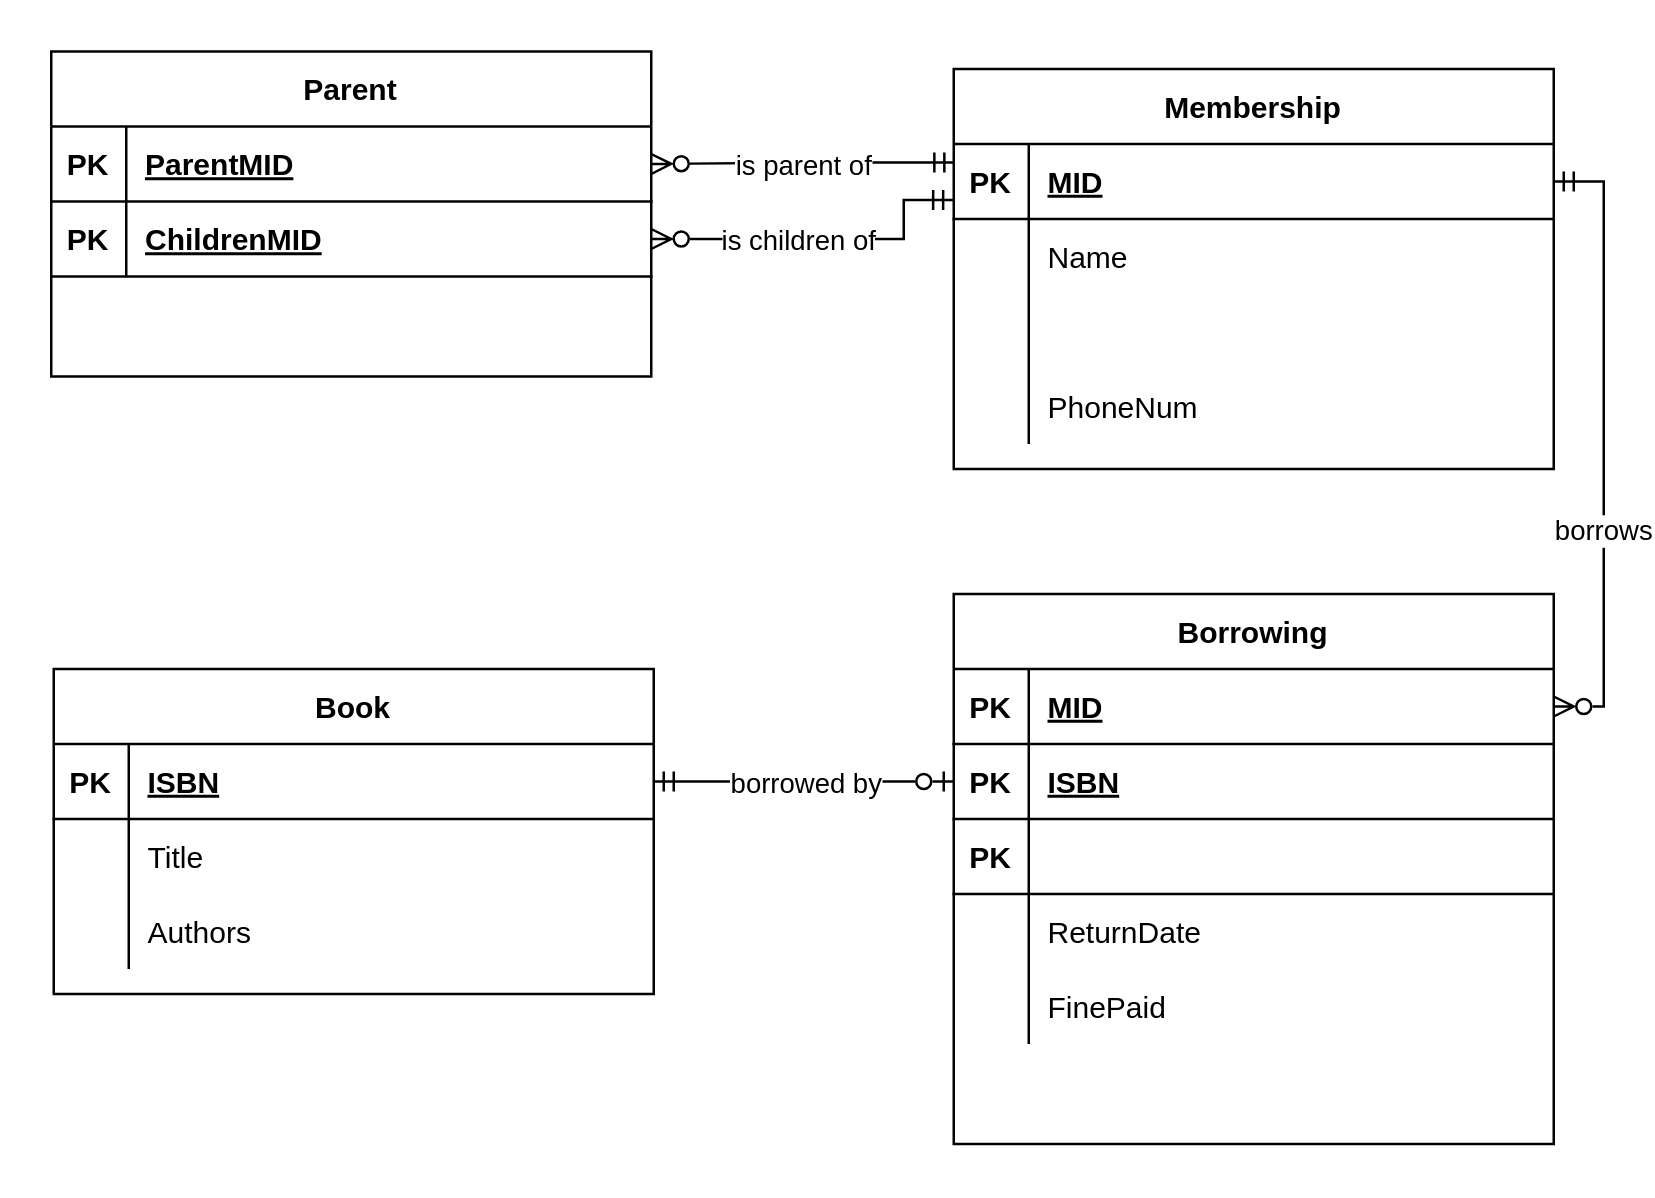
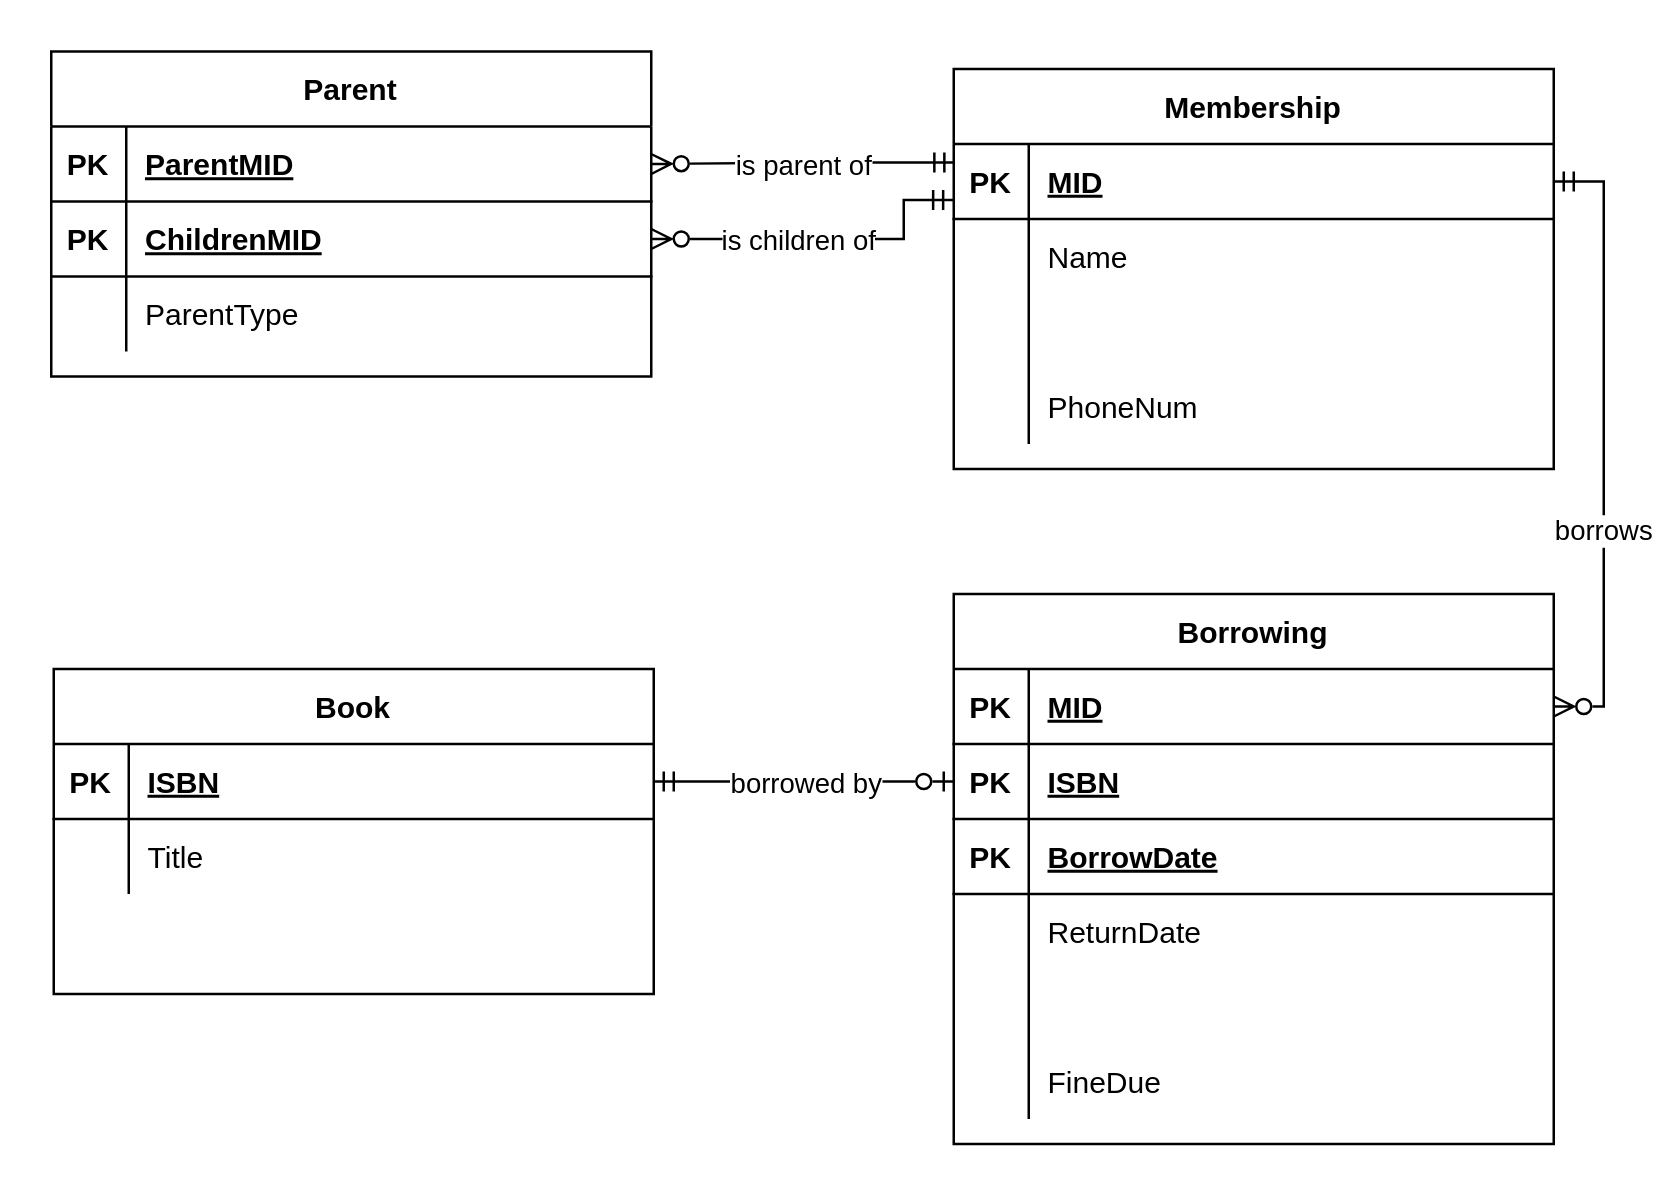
  <mxCell id="0" />
  <mxCell id="1" parent="0" />
  <mxCell id="2" value="Membership" style="shape=table;startSize=30;container=1;collapsible=1;childLayout=tableLayout;fixedRows=1;rowLines=0;fontStyle=1;align=center;resizeLast=1;" parent="1" vertex="1"><mxGeometry x="381" y="27" width="240" height="160" as="geometry" /></mxCell>
  <mxCell id="3" value="" style="shape=partialRectangle;collapsible=0;dropTarget=0;pointerEvents=0;fillColor=none;points=[[0,0.5],[1,0.5]];portConstraint=eastwest;top=0;left=0;right=0;bottom=1;" parent="2" vertex="1"><mxGeometry y="30" width="240" height="30" as="geometry" /></mxCell>
  <mxCell id="4" value="PK" style="shape=partialRectangle;overflow=hidden;connectable=0;fillColor=none;top=0;left=0;bottom=0;right=0;fontStyle=1;" parent="3" vertex="1"><mxGeometry width="30" height="30" as="geometry"><mxRectangle width="30" height="30" as="alternateBounds" /></mxGeometry></mxCell>
  <mxCell id="5" value="MID" style="shape=partialRectangle;overflow=hidden;connectable=0;fillColor=none;top=0;left=0;bottom=0;right=0;align=left;spacingLeft=6;fontStyle=5;" parent="3" vertex="1"><mxGeometry x="30" width="210" height="30" as="geometry"><mxRectangle width="210" height="30" as="alternateBounds" /></mxGeometry></mxCell>
  <mxCell id="6" value="" style="shape=partialRectangle;collapsible=0;dropTarget=0;pointerEvents=0;fillColor=none;points=[[0,0.5],[1,0.5]];portConstraint=eastwest;top=0;left=0;right=0;bottom=0;" parent="2" vertex="1"><mxGeometry y="60" width="240" height="30" as="geometry" /></mxCell>
  <mxCell id="7" value="" style="shape=partialRectangle;overflow=hidden;connectable=0;fillColor=none;top=0;left=0;bottom=0;right=0;" parent="6" vertex="1"><mxGeometry width="30" height="30" as="geometry"><mxRectangle width="30" height="30" as="alternateBounds" /></mxGeometry></mxCell>
  <mxCell id="8" value="Name" style="shape=partialRectangle;overflow=hidden;connectable=0;fillColor=none;top=0;left=0;bottom=0;right=0;align=left;spacingLeft=6;" parent="6" vertex="1"><mxGeometry x="30" width="210" height="30" as="geometry"><mxRectangle width="210" height="30" as="alternateBounds" /></mxGeometry></mxCell>
  <mxCell id="9" style="shape=partialRectangle;collapsible=0;dropTarget=0;pointerEvents=0;fillColor=none;points=[[0,0.5],[1,0.5]];portConstraint=eastwest;top=0;left=0;right=0;bottom=0;" vertex="1" parent="2"><mxGeometry y="90" width="240" height="30" as="geometry" /></mxCell>
  <mxCell id="10" style="shape=partialRectangle;overflow=hidden;connectable=0;fillColor=none;top=0;left=0;bottom=0;right=0;" vertex="1" parent="9"><mxGeometry width="30" height="30" as="geometry"><mxRectangle width="30" height="30" as="alternateBounds" /></mxGeometry></mxCell>
  <mxCell id="11" style="shape=partialRectangle;collapsible=0;dropTarget=0;pointerEvents=0;fillColor=none;points=[[0,0.5],[1,0.5]];portConstraint=eastwest;top=0;left=0;right=0;bottom=0;" vertex="1" parent="2"><mxGeometry y="120" width="240" height="30" as="geometry" /></mxCell>
  <mxCell id="12" style="shape=partialRectangle;overflow=hidden;connectable=0;fillColor=none;top=0;left=0;bottom=0;right=0;" vertex="1" parent="11"><mxGeometry width="30" height="30" as="geometry"><mxRectangle width="30" height="30" as="alternateBounds" /></mxGeometry></mxCell>
  <mxCell id="13" value="PhoneNum" style="shape=partialRectangle;overflow=hidden;connectable=0;fillColor=none;top=0;left=0;bottom=0;right=0;align=left;spacingLeft=6;" vertex="1" parent="11"><mxGeometry x="30" width="210" height="30" as="geometry"><mxRectangle width="210" height="30" as="alternateBounds" /></mxGeometry></mxCell>
  <mxCell id="14" value="Parent" style="shape=table;startSize=30;container=1;collapsible=1;childLayout=tableLayout;fixedRows=1;rowLines=0;fontStyle=1;align=center;resizeLast=1;" vertex="1" parent="1"><mxGeometry x="20" y="20" width="240" height="130" as="geometry" /></mxCell>
  <mxCell id="15" value="" style="shape=partialRectangle;collapsible=0;dropTarget=0;pointerEvents=0;fillColor=none;points=[[0,0.5],[1,0.5]];portConstraint=eastwest;top=0;left=0;right=0;bottom=1;" vertex="1" parent="14"><mxGeometry y="30" width="240" height="30" as="geometry" /></mxCell>
  <mxCell id="16" value="PK" style="shape=partialRectangle;overflow=hidden;connectable=0;fillColor=none;top=0;left=0;bottom=0;right=0;fontStyle=1;" vertex="1" parent="15"><mxGeometry width="30" height="30" as="geometry"><mxRectangle width="30" height="30" as="alternateBounds" /></mxGeometry></mxCell>
  <mxCell id="17" value="ParentMID" style="shape=partialRectangle;overflow=hidden;connectable=0;fillColor=none;top=0;left=0;bottom=0;right=0;align=left;spacingLeft=6;fontStyle=5;" vertex="1" parent="15"><mxGeometry x="30" width="210" height="30" as="geometry"><mxRectangle width="210" height="30" as="alternateBounds" /></mxGeometry></mxCell>
  <mxCell id="18" style="shape=partialRectangle;collapsible=0;dropTarget=0;pointerEvents=0;fillColor=none;points=[[0,0.5],[1,0.5]];portConstraint=eastwest;top=0;left=0;right=0;bottom=1;" vertex="1" parent="14"><mxGeometry y="60" width="240" height="30" as="geometry" /></mxCell>
  <mxCell id="19" value="PK" style="shape=partialRectangle;overflow=hidden;connectable=0;fillColor=none;top=0;left=0;bottom=0;right=0;fontStyle=1;" vertex="1" parent="18"><mxGeometry width="30" height="30" as="geometry"><mxRectangle width="30" height="30" as="alternateBounds" /></mxGeometry></mxCell>
  <mxCell id="20" value="ChildrenMID" style="shape=partialRectangle;overflow=hidden;connectable=0;fillColor=none;top=0;left=0;bottom=0;right=0;align=left;spacingLeft=6;fontStyle=5;" vertex="1" parent="18"><mxGeometry x="30" width="210" height="30" as="geometry"><mxRectangle width="210" height="30" as="alternateBounds" /></mxGeometry></mxCell>
  <mxCell id="21" value="" style="shape=partialRectangle;collapsible=0;dropTarget=0;pointerEvents=0;fillColor=none;points=[[0,0.5],[1,0.5]];portConstraint=eastwest;top=0;left=0;right=0;bottom=0;" vertex="1" parent="14"><mxGeometry y="90" width="240" height="30" as="geometry" /></mxCell>
  <mxCell id="22" value="" style="shape=partialRectangle;overflow=hidden;connectable=0;fillColor=none;top=0;left=0;bottom=0;right=0;" vertex="1" parent="21"><mxGeometry width="30" height="30" as="geometry"><mxRectangle width="30" height="30" as="alternateBounds" /></mxGeometry></mxCell>
+ <mxCell id="23" value="ParentType" style="shape=partialRectangle;overflow=hidden;connectable=0;fillColor=none;top=0;left=0;bottom=0;right=0;align=left;spacingLeft=6;" vertex="1" parent="21"><mxGeometry x="30" width="210" height="30" as="geometry"><mxRectangle width="210" height="30" as="alternateBounds" /></mxGeometry></mxCell>
  <mxCell id="24" value="Book" style="shape=table;startSize=30;container=1;collapsible=1;childLayout=tableLayout;fixedRows=1;rowLines=0;fontStyle=1;align=center;resizeLast=1;" vertex="1" parent="1"><mxGeometry x="21" y="267" width="240" height="130" as="geometry" /></mxCell>
  <mxCell id="25" value="" style="shape=partialRectangle;collapsible=0;dropTarget=0;pointerEvents=0;fillColor=none;points=[[0,0.5],[1,0.5]];portConstraint=eastwest;top=0;left=0;right=0;bottom=1;" vertex="1" parent="24"><mxGeometry y="30" width="240" height="30" as="geometry" /></mxCell>
  <mxCell id="26" value="PK" style="shape=partialRectangle;overflow=hidden;connectable=0;fillColor=none;top=0;left=0;bottom=0;right=0;fontStyle=1;" vertex="1" parent="25"><mxGeometry width="30" height="30" as="geometry"><mxRectangle width="30" height="30" as="alternateBounds" /></mxGeometry></mxCell>
  <mxCell id="27" value="ISBN" style="shape=partialRectangle;overflow=hidden;connectable=0;fillColor=none;top=0;left=0;bottom=0;right=0;align=left;spacingLeft=6;fontStyle=5;" vertex="1" parent="25"><mxGeometry x="30" width="210" height="30" as="geometry"><mxRectangle width="210" height="30" as="alternateBounds" /></mxGeometry></mxCell>
  <mxCell id="28" value="" style="shape=partialRectangle;collapsible=0;dropTarget=0;pointerEvents=0;fillColor=none;points=[[0,0.5],[1,0.5]];portConstraint=eastwest;top=0;left=0;right=0;bottom=0;" vertex="1" parent="24"><mxGeometry y="60" width="240" height="30" as="geometry" /></mxCell>
  <mxCell id="29" value="" style="shape=partialRectangle;overflow=hidden;connectable=0;fillColor=none;top=0;left=0;bottom=0;right=0;" vertex="1" parent="28"><mxGeometry width="30" height="30" as="geometry"><mxRectangle width="30" height="30" as="alternateBounds" /></mxGeometry></mxCell>
  <mxCell id="30" value="Title" style="shape=partialRectangle;overflow=hidden;connectable=0;fillColor=none;top=0;left=0;bottom=0;right=0;align=left;spacingLeft=6;" vertex="1" parent="28"><mxGeometry x="30" width="210" height="30" as="geometry"><mxRectangle width="210" height="30" as="alternateBounds" /></mxGeometry></mxCell>
  <mxCell id="31" style="shape=partialRectangle;collapsible=0;dropTarget=0;pointerEvents=0;fillColor=none;points=[[0,0.5],[1,0.5]];portConstraint=eastwest;top=0;left=0;right=0;bottom=0;" vertex="1" parent="24"><mxGeometry y="90" width="240" height="30" as="geometry" /></mxCell>
  <mxCell id="32" style="shape=partialRectangle;overflow=hidden;connectable=0;fillColor=none;top=0;left=0;bottom=0;right=0;" vertex="1" parent="31"><mxGeometry width="30" height="30" as="geometry"><mxRectangle width="30" height="30" as="alternateBounds" /></mxGeometry></mxCell>
- <mxCell id="33" value="Authors" style="shape=partialRectangle;overflow=hidden;connectable=0;fillColor=none;top=0;left=0;bottom=0;right=0;align=left;spacingLeft=6;" vertex="1" parent="31"><mxGeometry x="30" width="210" height="30" as="geometry"><mxRectangle width="210" height="30" as="alternateBounds" /></mxGeometry></mxCell>
  <mxCell id="34" value="Borrowing" style="shape=table;startSize=30;container=1;collapsible=1;childLayout=tableLayout;fixedRows=1;rowLines=0;fontStyle=1;align=center;resizeLast=1;" vertex="1" parent="1"><mxGeometry x="381" y="237" width="240" height="220" as="geometry" /></mxCell>
  <mxCell id="35" value="" style="shape=partialRectangle;collapsible=0;dropTarget=0;pointerEvents=0;fillColor=none;points=[[0,0.5],[1,0.5]];portConstraint=eastwest;top=0;left=0;right=0;bottom=1;" vertex="1" parent="34"><mxGeometry y="30" width="240" height="30" as="geometry" /></mxCell>
  <mxCell id="36" value="PK" style="shape=partialRectangle;overflow=hidden;connectable=0;fillColor=none;top=0;left=0;bottom=0;right=0;fontStyle=1;" vertex="1" parent="35"><mxGeometry width="30" height="30" as="geometry"><mxRectangle width="30" height="30" as="alternateBounds" /></mxGeometry></mxCell>
  <mxCell id="37" value="MID" style="shape=partialRectangle;overflow=hidden;connectable=0;fillColor=none;top=0;left=0;bottom=0;right=0;align=left;spacingLeft=6;fontStyle=5;" vertex="1" parent="35"><mxGeometry x="30" width="210" height="30" as="geometry"><mxRectangle width="210" height="30" as="alternateBounds" /></mxGeometry></mxCell>
  <mxCell id="38" style="shape=partialRectangle;collapsible=0;dropTarget=0;pointerEvents=0;fillColor=none;points=[[0,0.5],[1,0.5]];portConstraint=eastwest;top=0;left=0;right=0;bottom=1;" vertex="1" parent="34"><mxGeometry y="60" width="240" height="30" as="geometry" /></mxCell>
  <mxCell id="39" value="PK" style="shape=partialRectangle;overflow=hidden;connectable=0;fillColor=none;top=0;left=0;bottom=0;right=0;fontStyle=1;" vertex="1" parent="38"><mxGeometry width="30" height="30" as="geometry"><mxRectangle width="30" height="30" as="alternateBounds" /></mxGeometry></mxCell>
  <mxCell id="40" value="ISBN" style="shape=partialRectangle;overflow=hidden;connectable=0;fillColor=none;top=0;left=0;bottom=0;right=0;align=left;spacingLeft=6;fontStyle=5;" vertex="1" parent="38"><mxGeometry x="30" width="210" height="30" as="geometry"><mxRectangle width="210" height="30" as="alternateBounds" /></mxGeometry></mxCell>
  <mxCell id="41" style="shape=partialRectangle;collapsible=0;dropTarget=0;pointerEvents=0;fillColor=none;points=[[0,0.5],[1,0.5]];portConstraint=eastwest;top=0;left=0;right=0;bottom=1;" vertex="1" parent="34"><mxGeometry y="90" width="240" height="30" as="geometry" /></mxCell>
  <mxCell id="42" value="PK" style="shape=partialRectangle;overflow=hidden;connectable=0;fillColor=none;top=0;left=0;bottom=0;right=0;fontStyle=1;" vertex="1" parent="41"><mxGeometry width="30" height="30" as="geometry"><mxRectangle width="30" height="30" as="alternateBounds" /></mxGeometry></mxCell>
+ <mxCell id="43" value="BorrowDate" style="shape=partialRectangle;overflow=hidden;connectable=0;fillColor=none;top=0;left=0;bottom=0;right=0;align=left;spacingLeft=6;fontStyle=5;" vertex="1" parent="41"><mxGeometry x="30" width="210" height="30" as="geometry"><mxRectangle width="210" height="30" as="alternateBounds" /></mxGeometry></mxCell>
  <mxCell id="44" value="" style="shape=partialRectangle;collapsible=0;dropTarget=0;pointerEvents=0;fillColor=none;points=[[0,0.5],[1,0.5]];portConstraint=eastwest;top=0;left=0;right=0;bottom=0;" vertex="1" parent="34"><mxGeometry y="120" width="240" height="30" as="geometry" /></mxCell>
  <mxCell id="45" value="" style="shape=partialRectangle;overflow=hidden;connectable=0;fillColor=none;top=0;left=0;bottom=0;right=0;" vertex="1" parent="44"><mxGeometry width="30" height="30" as="geometry"><mxRectangle width="30" height="30" as="alternateBounds" /></mxGeometry></mxCell>
  <mxCell id="46" value="ReturnDate" style="shape=partialRectangle;overflow=hidden;connectable=0;fillColor=none;top=0;left=0;bottom=0;right=0;align=left;spacingLeft=6;" vertex="1" parent="44"><mxGeometry x="30" width="210" height="30" as="geometry"><mxRectangle width="210" height="30" as="alternateBounds" /></mxGeometry></mxCell>
  <mxCell id="47" style="shape=partialRectangle;collapsible=0;dropTarget=0;pointerEvents=0;fillColor=none;points=[[0,0.5],[1,0.5]];portConstraint=eastwest;top=0;left=0;right=0;bottom=0;" vertex="1" parent="34"><mxGeometry y="150" width="240" height="30" as="geometry" /></mxCell>
  <mxCell id="48" style="shape=partialRectangle;overflow=hidden;connectable=0;fillColor=none;top=0;left=0;bottom=0;right=0;" vertex="1" parent="47"><mxGeometry width="30" height="30" as="geometry"><mxRectangle width="30" height="30" as="alternateBounds" /></mxGeometry></mxCell>
- <mxCell id="49" value="FinePaid" style="shape=partialRectangle;overflow=hidden;connectable=0;fillColor=none;top=0;left=0;bottom=0;right=0;align=left;spacingLeft=6;" vertex="1" parent="47"><mxGeometry x="30" width="210" height="30" as="geometry"><mxRectangle width="210" height="30" as="alternateBounds" /></mxGeometry></mxCell>
  <mxCell id="50" style="shape=partialRectangle;collapsible=0;dropTarget=0;pointerEvents=0;fillColor=none;points=[[0,0.5],[1,0.5]];portConstraint=eastwest;top=0;left=0;right=0;bottom=0;" vertex="1" parent="34"><mxGeometry y="180" width="240" height="30" as="geometry" /></mxCell>
  <mxCell id="51" style="shape=partialRectangle;overflow=hidden;connectable=0;fillColor=none;top=0;left=0;bottom=0;right=0;" vertex="1" parent="50"><mxGeometry width="30" height="30" as="geometry"><mxRectangle width="30" height="30" as="alternateBounds" /></mxGeometry></mxCell>
+ <mxCell id="52" value="FineDue" style="shape=partialRectangle;overflow=hidden;connectable=0;fillColor=none;top=0;left=0;bottom=0;right=0;align=left;spacingLeft=6;" vertex="1" parent="50"><mxGeometry x="30" width="210" height="30" as="geometry"><mxRectangle width="210" height="30" as="alternateBounds" /></mxGeometry></mxCell>
  <mxCell id="53" style="edgeStyle=orthogonalEdgeStyle;rounded=0;orthogonalLoop=1;jettySize=auto;html=1;entryX=1;entryY=0.5;entryDx=0;entryDy=0;endArrow=ERzeroToMany;startFill=0;startArrow=ERmandOne;endFill=0;exitX=0.001;exitY=0.248;exitDx=0;exitDy=0;exitPerimeter=0;" edge="1" parent="1" source="3" target="15"><mxGeometry relative="1" as="geometry" /></mxCell>
  <mxCell id="54" value="is parent of" style="edgeLabel;html=1;align=center;verticalAlign=middle;resizable=0;points=[];" vertex="1" connectable="0" parent="53"><mxGeometry x="-0.002" relative="1" as="geometry"><mxPoint as="offset" /></mxGeometry></mxCell>
  <mxCell id="55" style="edgeStyle=orthogonalEdgeStyle;rounded=0;orthogonalLoop=1;jettySize=auto;html=1;entryX=-0.001;entryY=0.748;entryDx=0;entryDy=0;endArrow=ERmandOne;endFill=0;startArrow=ERzeroToMany;startFill=0;entryPerimeter=0;exitX=1;exitY=0.5;exitDx=0;exitDy=0;" edge="1" parent="1" source="18" target="3"><mxGeometry relative="1" as="geometry"><Array as="points"><mxPoint x="361" y="95" /><mxPoint x="361" y="79" /></Array></mxGeometry></mxCell>
  <mxCell id="56" value="is children of" style="edgeLabel;html=1;align=center;verticalAlign=middle;resizable=0;points=[];" vertex="1" connectable="0" parent="55"><mxGeometry x="-0.152" relative="1" as="geometry"><mxPoint as="offset" /></mxGeometry></mxCell>
  <mxCell id="57" style="edgeStyle=orthogonalEdgeStyle;rounded=0;orthogonalLoop=1;jettySize=auto;html=1;entryX=1;entryY=0.5;entryDx=0;entryDy=0;endArrow=ERzeroToMany;endFill=0;startArrow=ERmandOne;startFill=0;exitX=1;exitY=0.5;exitDx=0;exitDy=0;" edge="1" parent="1" source="3" target="35"><mxGeometry relative="1" as="geometry" /></mxCell>
  <mxCell id="58" value="borrows" style="edgeLabel;html=1;align=center;verticalAlign=middle;resizable=0;points=[];" vertex="1" connectable="0" parent="57"><mxGeometry x="0.274" y="-1" relative="1" as="geometry"><mxPoint as="offset" /></mxGeometry></mxCell>
  <mxCell id="59" style="edgeStyle=orthogonalEdgeStyle;rounded=0;orthogonalLoop=1;jettySize=auto;html=1;entryX=1;entryY=0.5;entryDx=0;entryDy=0;startArrow=ERzeroToOne;startFill=0;endArrow=ERmandOne;endFill=0;" edge="1" parent="1" source="38" target="25"><mxGeometry relative="1" as="geometry" /></mxCell>
  <mxCell id="60" value="borrowed by" style="edgeLabel;html=1;align=center;verticalAlign=middle;resizable=0;points=[];" vertex="1" connectable="0" parent="59"><mxGeometry x="-0.002" relative="1" as="geometry"><mxPoint as="offset" /></mxGeometry></mxCell>
